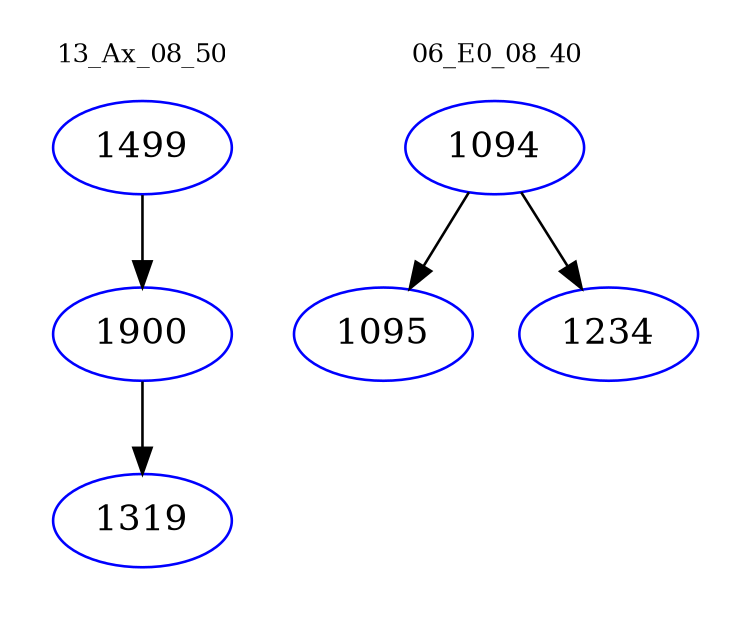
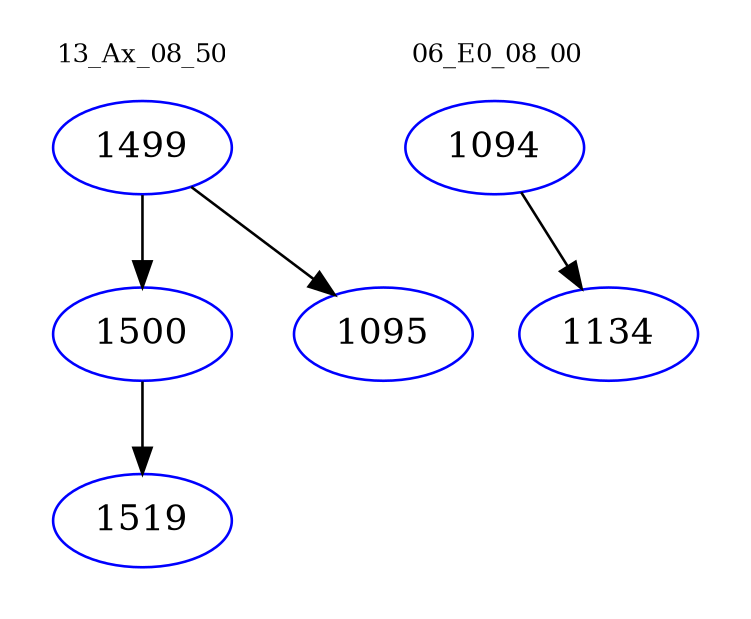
  digraph {
    node [color=blue]
    edge [color=black]
    n1 [label=1499]
-   n2 [label=1900]
-   n3 [label=1319]
+   n2 [label=1500]
+   n3 [label=1519]
    n4 [label=1094]
    n5 [label=1095]
-   n6 [label=1234]
+   n6 [label=1134]
    subgraph cluster_1 {
      color=white
      fontsize=10
      label="13_Ax_08_50"
      n1
      n2
      n3
    }
    subgraph cluster_2 {
      color=white
      fontsize=10
-     label="06_E0_08_40"
+     label="06_E0_08_00"
      n4
      n5
      n6
    }
    n1 -> n2
    n2 -> n3
-   n4 -> n5
+   n1 -> n5
    n4 -> n6
  }
